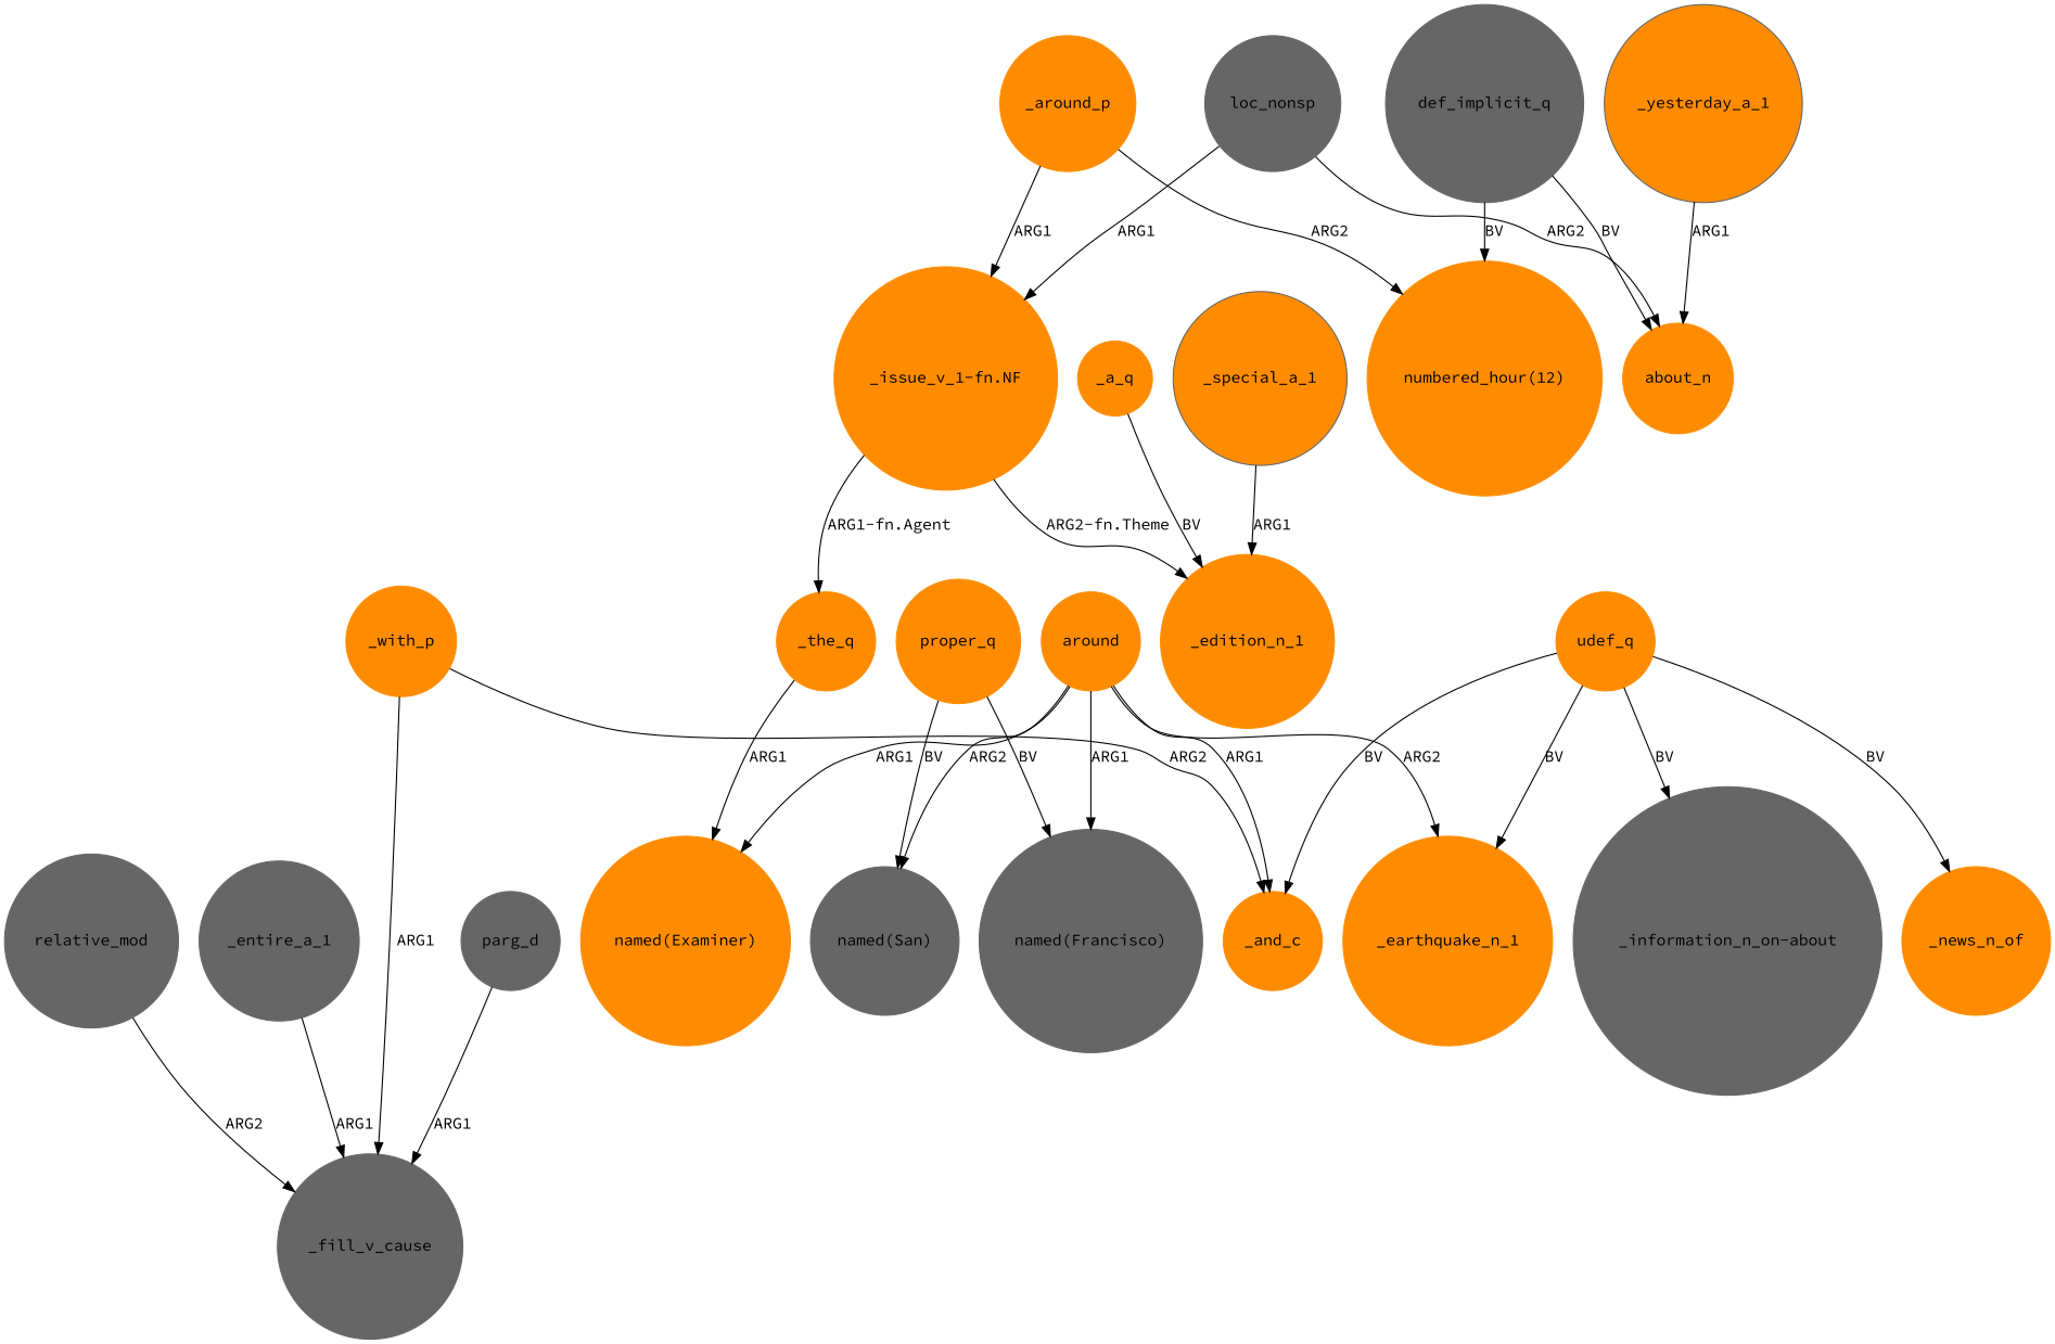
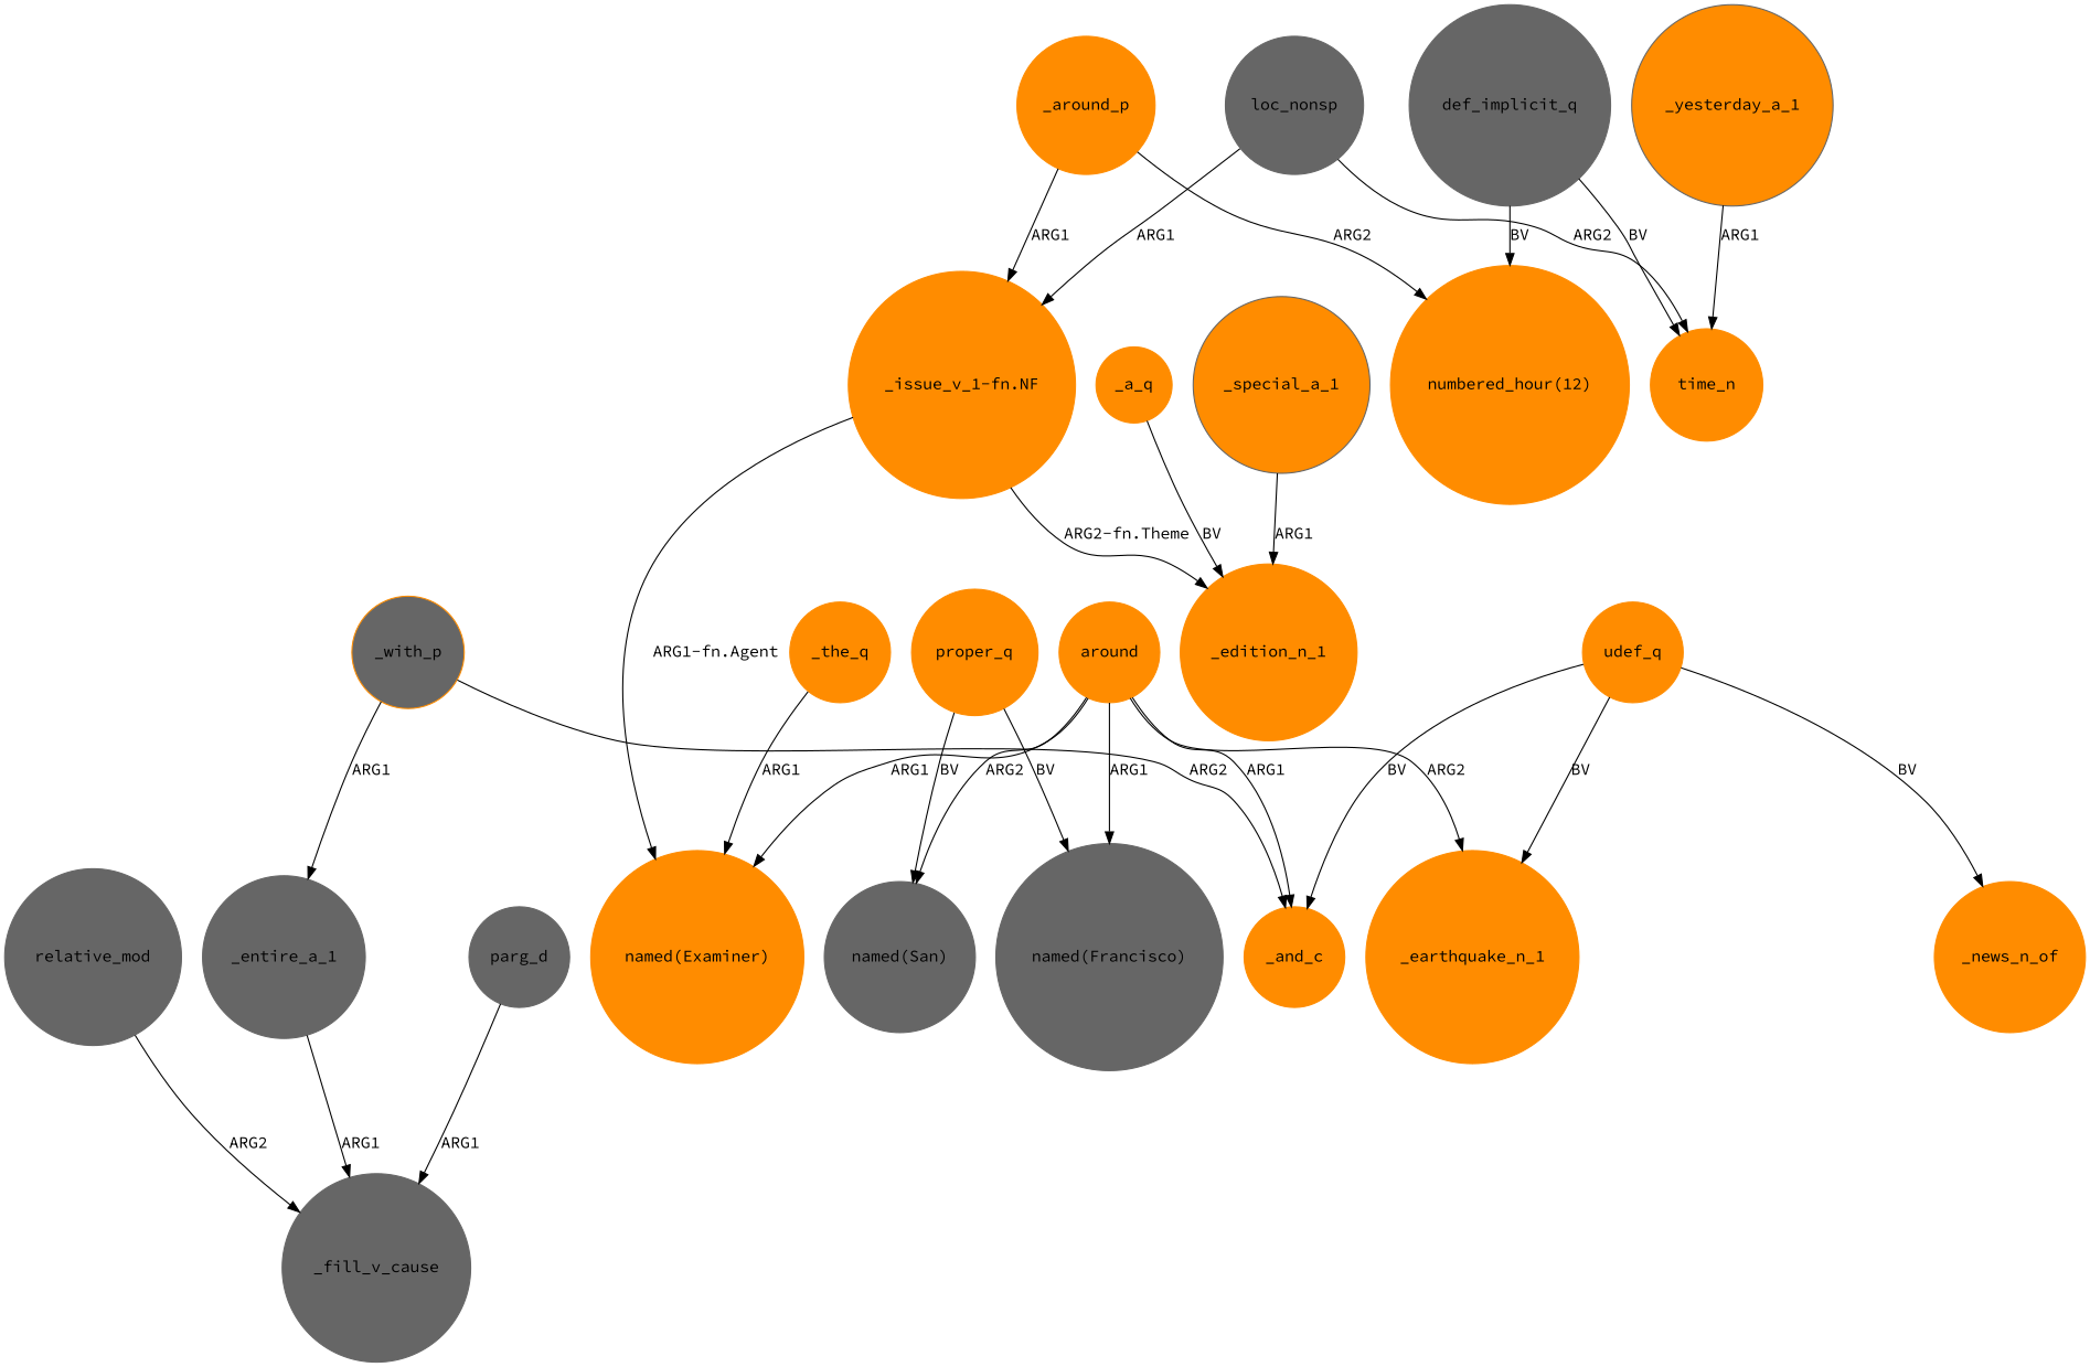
  digraph {
    fontname="Source Code Pro"
    node [color=darkorange fontname="Source Code Pro" shape=circle style=filled]
    edge [fontname="Source Code Pro"]
    relative_mod [color=gray40]
    _fill_v_cause [color=gray40]
    loc_nonsp [color=gray40]
    "_issue_v_1-fn.NF"
-   time_n [label=about_n]
+   time_n
    "named(Examiner)"
    _edition_n_1
-   _with_p
+   _with_p [fillcolor=gray40]
    _and_c
    _yesterday_a_1 [color=gray40 fillcolor=darkorange]
    n11 [label=around]
    _earthquake_n_1
    "named(Francisco)" [color=gray40]
    "named(San)" [color=gray40]
    proper_q
    _the_q
    udef_q
-   "_information_n_on-about" [color=gray40]
    _news_n_of
    _around_p
    "numbered_hour(12)"
    _entire_a_1 [color=gray40]
    _a_q
    _special_a_1 [color=gray40 fillcolor=darkorange]
    parg_d [color=gray40]
    def_implicit_q [color=gray40]
    relative_mod -> _fill_v_cause [label=ARG2]
    loc_nonsp -> "_issue_v_1-fn.NF" [label=ARG1]
    loc_nonsp -> time_n [label=ARG2]
-   "_issue_v_1-fn.NF" -> _the_q [label="ARG1-fn.Agent"]
+   "_issue_v_1-fn.NF" -> "named(Examiner)" [label="ARG1-fn.Agent"]
    "_issue_v_1-fn.NF" -> _edition_n_1 [label="ARG2-fn.Theme"]
-   _with_p -> _fill_v_cause [label=ARG1]
+   _with_p -> _entire_a_1 [label=ARG1]
    _with_p -> _and_c [label=ARG2]
    _yesterday_a_1 -> time_n [label=ARG1]
    n11 -> "named(Examiner)" [label=ARG1]
    n11 -> _and_c [label=ARG1]
    n11 -> _earthquake_n_1 [label=ARG2]
    n11 -> "named(Francisco)" [label=ARG1]
    n11 -> "named(San)" [label=ARG2]
    proper_q -> "named(Francisco)" [label=BV]
    proper_q -> "named(San)" [label=BV]
    _the_q -> "named(Examiner)" [label=ARG1]
    udef_q -> _and_c [label=BV]
    udef_q -> _earthquake_n_1 [label=BV]
-   udef_q -> "_information_n_on-about" [label=BV]
    udef_q -> _news_n_of [label=BV]
    _around_p -> "_issue_v_1-fn.NF" [label=ARG1]
    _around_p -> "numbered_hour(12)" [label=ARG2]
    _entire_a_1 -> _fill_v_cause [label=ARG1]
    _a_q -> _edition_n_1 [label=BV]
    _special_a_1 -> _edition_n_1 [label=ARG1]
    parg_d -> _fill_v_cause [label=ARG1]
    def_implicit_q -> time_n [label=BV]
    def_implicit_q -> "numbered_hour(12)" [label=BV]
  }
